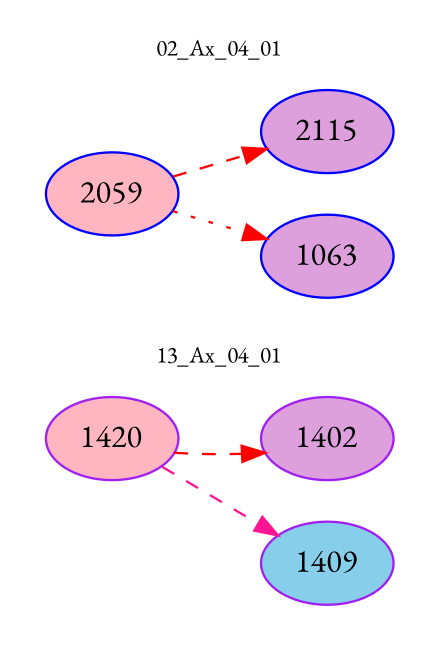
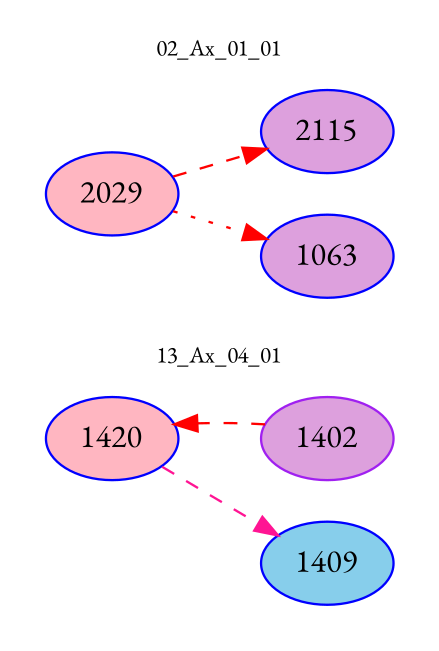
  digraph {
    fontname="EB Garamond"
    rankdir=LR
    node [color=blue fillcolor=plum fontname="EB Garamond" style=filled]
    edge [color=red fontname="EB Garamond" style=dashed]
-   n1 [color=purple fillcolor=lightpink label=1420]
-   n2 [color=purple fillcolor=skyblue label=1409]
+   n1 [fillcolor=lightpink label=1420]
+   n2 [fillcolor=skyblue label=1409]
    n3 [color=purple label=1402]
-   n4 [fillcolor=lightpink label=2059]
+   n4 [fillcolor=lightpink label=2029]
    n5 [label=1063]
    n6 [label=2115]
    subgraph cluster_1 {
      color=white
      fontsize=10
      label="13_Ax_04_01"
      n1
      n2
      n3
    }
    subgraph cluster_2 {
      color=white
      fontsize=10
-     label="02_Ax_04_01"
+     label="02_Ax_01_01"
      n4
      n5
      n6
    }
    n1 -> n2 [color=deeppink]
-   n1 -> n3
+   n3 -> n1
    n4 -> n5 [style=dotted]
    n4 -> n6
  }
